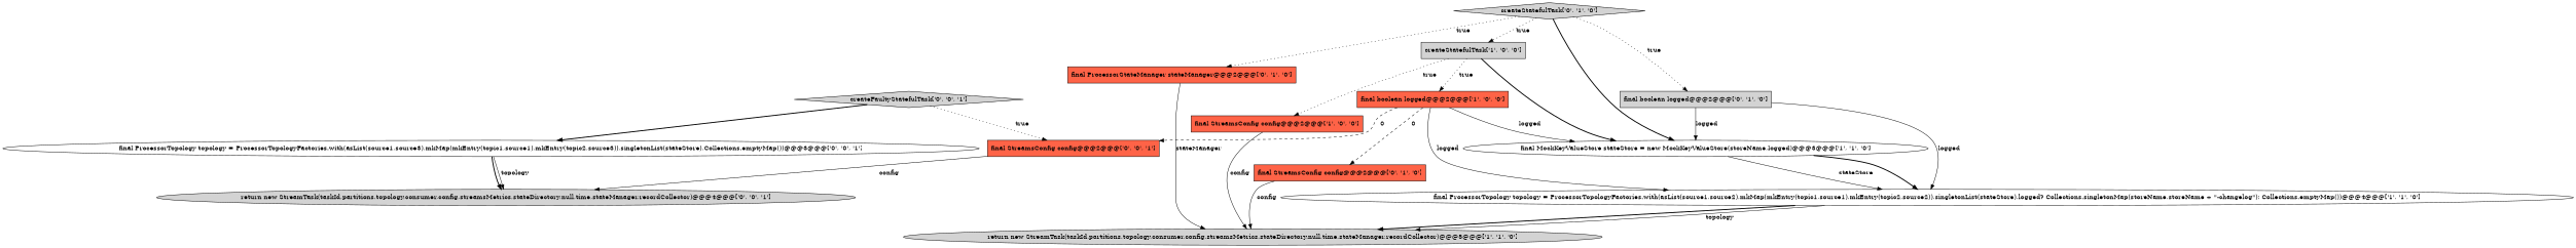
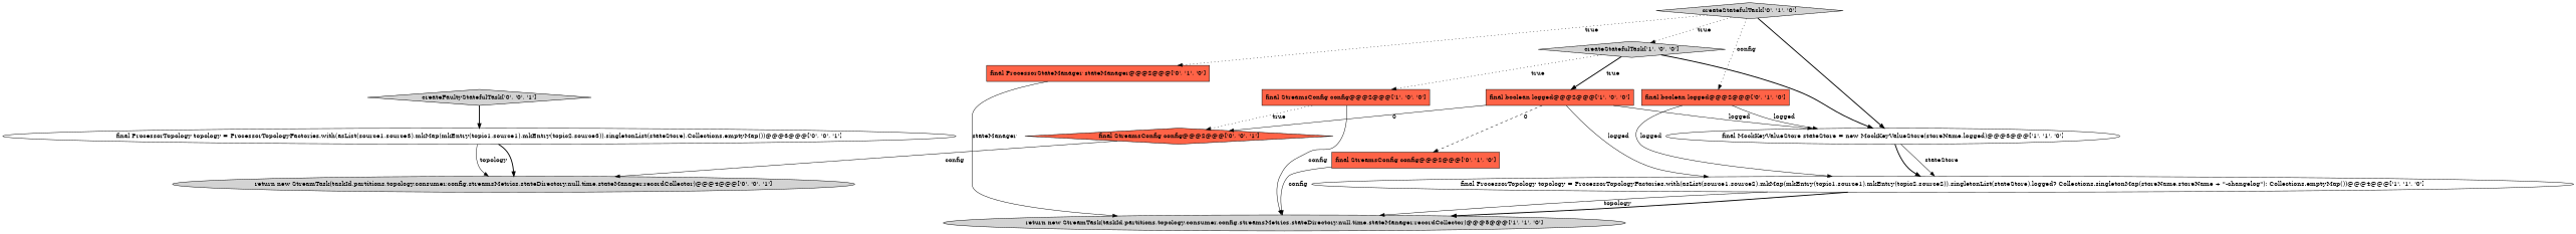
  digraph {
    node [fillcolor=tomato shape=box style=filled]
    edge [style=solid]
    n1 [label="final StreamsConfig config@@@2@@@['1', '0', '0']"]
    n2 [fillcolor=lightgray label="return new StreamTask(taskId,partitions,topology,consumer,config,streamsMetrics,stateDirectory,null,time,stateManager,recordCollector)@@@5@@@['1', '1', '0']" shape=ellipse]
    n3 [fillcolor=white label="final MockKeyValueStore stateStore = new MockKeyValueStore(storeName,logged)@@@3@@@['1', '1', '0']" shape=ellipse]
    n4 [fillcolor=white label="final ProcessorTopology topology = ProcessorTopologyFactories.with(asList(source1,source2),mkMap(mkEntry(topic1,source1),mkEntry(topic2,source2)),singletonList(stateStore),logged? Collections.singletonMap(storeName,storeName + \"-changelog\"): Collections.emptyMap())@@@4@@@['1', '1', '0']" shape=ellipse]
    n5 [label="final ProcessorStateManager stateManager@@@2@@@['0', '1', '0']"]
    n6 [fillcolor=lightgray label="createFaultyStatefulTask['0', '0', '1']" shape=diamond]
    n7 [fillcolor=white label="final ProcessorTopology topology = ProcessorTopologyFactories.with(asList(source1,source3),mkMap(mkEntry(topic1,source1),mkEntry(topic2,source3)),singletonList(stateStore),Collections.emptyMap())@@@3@@@['0', '0', '1']" shape=ellipse]
-   n8 [label="final StreamsConfig config@@@2@@@['0', '0', '1']"]
+   n8 [label="final StreamsConfig config@@@2@@@['0', '0', '1']" shape=diamond]
    n9 [fillcolor=lightgray label="return new StreamTask(taskId,partitions,topology,consumer,config,streamsMetrics,stateDirectory,null,time,stateManager,recordCollector)@@@4@@@['0', '0', '1']" shape=ellipse]
-   n10 [fillcolor=lightgray label="createStatefulTask['1', '0', '0']"]
+   n10 [fillcolor=lightgray label="createStatefulTask['1', '0', '0']" shape=diamond]
    n11 [label="final boolean logged@@@2@@@['1', '0', '0']"]
    n12 [label="final StreamsConfig config@@@2@@@['0', '1', '0']"]
    n13 [fillcolor=lightgray label="createStatefulTask['0', '1', '0']" shape=diamond]
-   n14 [fillcolor=lightgray label="final boolean logged@@@2@@@['0', '1', '0']"]
+   n14 [label="final boolean logged@@@2@@@['0', '1', '0']"]
    n1 -> n2 [label=config]
    n3 -> n4 [label=stateStore]
    n3 -> n4 [style=bold]
    n4 -> n2 [style=bold]
    n4 -> n2 [label=topology]
    n5 -> n2 [label=stateManager]
    n6 -> n7 [style=bold]
-   n6 -> n8 [label=true style=dotted]
+   n1 -> n8 [label=true style=dotted]
    n7 -> n9 [label=topology]
    n7 -> n9 [style=bold]
    n8 -> n9 [label=config]
    n10 -> n1 [label=true style=dotted]
    n10 -> n3 [style=bold]
-   n10 -> n11 [label=true style=dotted]
+   n10 -> n11 [label=true style=bold]
    n11 -> n3 [label=logged]
    n11 -> n4 [label=logged]
-   n11 -> n8 [label=0 style=dashed]
+   n11 -> n8 [label=0]
    n11 -> n12 [label=0 style=dashed]
    n12 -> n2 [label=config]
    n13 -> n3 [style=bold]
    n13 -> n5 [label=true style=dotted]
    n13 -> n10 [label=true style=dotted]
-   n13 -> n14 [label=true style=dotted]
+   n13 -> n14 [label=config style=dotted]
    n14 -> n3 [label=logged]
    n14 -> n4 [label=logged]
  }
